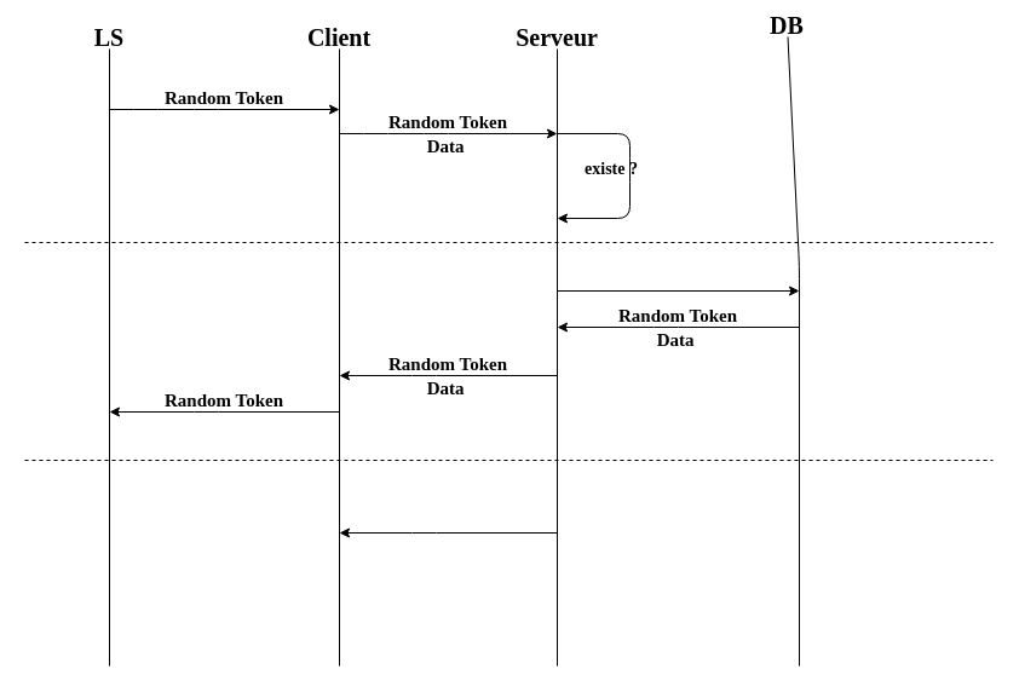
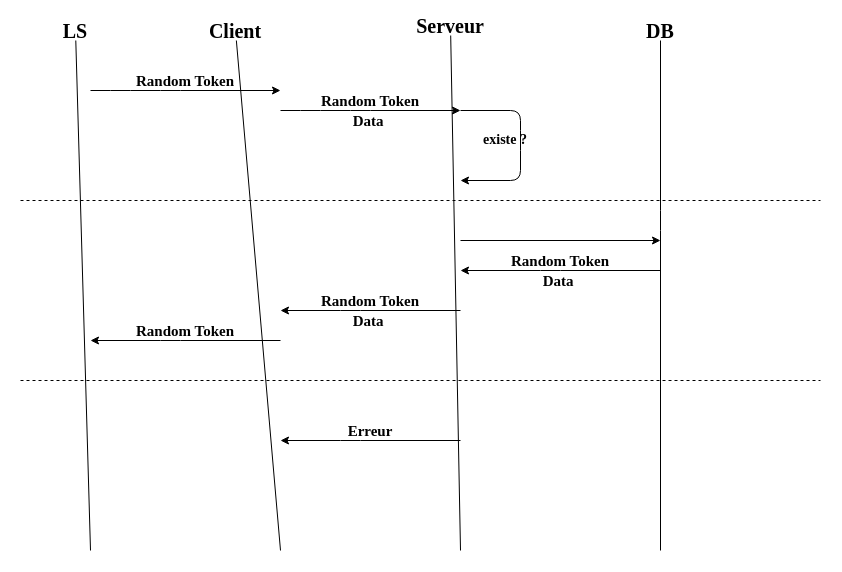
  <mxCell id="0" />
  <mxCell id="1" parent="0" />
  <mxCell id="2" value="" style="endArrow=none;html=1;" edge="1" parent="1" target="9"><mxGeometry width="50" height="50" relative="1" as="geometry"><mxPoint x="90" y="550" as="sourcePoint" /><mxPoint x="90" y="30" as="targetPoint" /></mxGeometry></mxCell>
  <mxCell id="3" value="" style="endArrow=none;html=1;" edge="1" parent="1" target="8"><mxGeometry width="50" height="50" relative="1" as="geometry"><mxPoint x="280" y="550" as="sourcePoint" /><mxPoint x="280" y="30" as="targetPoint" /></mxGeometry></mxCell>
  <mxCell id="4" value="" style="endArrow=none;html=1;" edge="1" parent="1" target="7"><mxGeometry width="50" height="50" relative="1" as="geometry"><mxPoint x="460" y="550" as="sourcePoint" /><mxPoint x="460" y="30" as="targetPoint" /></mxGeometry></mxCell>
  <mxCell id="5" value="" style="endArrow=none;html=1;" edge="1" parent="1" target="6"><mxGeometry width="50" height="50" relative="1" as="geometry"><mxPoint x="660" y="550" as="sourcePoint" /><mxPoint x="660" y="30" as="targetPoint" /><Array as="points"><mxPoint x="660" y="220" /></Array></mxGeometry></mxCell>
- <mxCell id="6" value="&lt;font style=&quot;font-size: 20px&quot; face=&quot;Comic Sans MS&quot;&gt;&lt;b&gt;DB&lt;/b&gt;&lt;/font&gt;" style="text;html=1;strokeColor=none;fillColor=none;align=center;verticalAlign=middle;whiteSpace=wrap;rounded=0;" vertex="1" parent="1"><mxGeometry x="630" y="10" width="40" height="20" as="geometry" /></mxCell>
- <mxCell id="7" value="&lt;b&gt;&lt;font face=&quot;Comic Sans MS&quot; style=&quot;font-size: 20px&quot;&gt;Serveur&lt;/font&gt;&lt;/b&gt;" style="text;html=1;strokeColor=none;fillColor=none;align=center;verticalAlign=middle;whiteSpace=wrap;rounded=0;" vertex="1" parent="1"><mxGeometry x="440" y="20" width="40" height="20" as="geometry" /></mxCell>
- <mxCell id="8" value="&lt;b&gt;&lt;font style=&quot;font-size: 20px&quot; face=&quot;Comic Sans MS&quot;&gt;Client&lt;/font&gt;&lt;/b&gt;" style="text;html=1;strokeColor=none;fillColor=none;align=center;verticalAlign=middle;whiteSpace=wrap;rounded=0;" vertex="1" parent="1"><mxGeometry x="260" y="20" width="40" height="20" as="geometry" /></mxCell>
- <mxCell id="9" value="&lt;b&gt;&lt;font style=&quot;font-size: 20px&quot; face=&quot;Comic Sans MS&quot;&gt;LS&lt;/font&gt;&lt;/b&gt;" style="text;html=1;strokeColor=none;fillColor=none;align=center;verticalAlign=middle;whiteSpace=wrap;rounded=0;" vertex="1" parent="1"><mxGeometry x="70" y="20" width="40" height="20" as="geometry" /></mxCell>
+ <mxCell id="6" value="&lt;font style=&quot;font-size: 20px&quot; face=&quot;Comic Sans MS&quot;&gt;&lt;b&gt;DB&lt;/b&gt;&lt;/font&gt;" style="text;html=1;strokeColor=none;fillColor=none;align=center;verticalAlign=middle;whiteSpace=wrap;rounded=0;" vertex="1" parent="1"><mxGeometry x="640" y="20" width="40" height="20" as="geometry" /></mxCell>
+ <mxCell id="7" value="&lt;b&gt;&lt;font face=&quot;Comic Sans MS&quot; style=&quot;font-size: 20px&quot;&gt;Serveur&lt;/font&gt;&lt;/b&gt;" style="text;html=1;strokeColor=none;fillColor=none;align=center;verticalAlign=middle;whiteSpace=wrap;rounded=0;" vertex="1" parent="1"><mxGeometry x="430" y="15" width="40" height="20" as="geometry" /></mxCell>
+ <mxCell id="8" value="&lt;b&gt;&lt;font style=&quot;font-size: 20px&quot; face=&quot;Comic Sans MS&quot;&gt;Client&lt;/font&gt;&lt;/b&gt;" style="text;html=1;strokeColor=none;fillColor=none;align=center;verticalAlign=middle;whiteSpace=wrap;rounded=0;" vertex="1" parent="1"><mxGeometry x="215" y="20" width="40" height="20" as="geometry" /></mxCell>
+ <mxCell id="9" value="&lt;b&gt;&lt;font style=&quot;font-size: 20px&quot; face=&quot;Comic Sans MS&quot;&gt;LS&lt;/font&gt;&lt;/b&gt;" style="text;html=1;strokeColor=none;fillColor=none;align=center;verticalAlign=middle;whiteSpace=wrap;rounded=0;" vertex="1" parent="1"><mxGeometry x="55" y="20" width="40" height="20" as="geometry" /></mxCell>
  <mxCell id="10" value="" style="endArrow=classic;html=1;" edge="1" parent="1"><mxGeometry width="50" height="50" relative="1" as="geometry"><mxPoint x="460" y="110" as="sourcePoint" /><mxPoint x="460" y="180" as="targetPoint" /><Array as="points"><mxPoint x="520" y="110" /><mxPoint x="520" y="140" /><mxPoint x="520" y="180" /></Array></mxGeometry></mxCell>
  <mxCell id="11" value="&lt;b&gt;&lt;font face=&quot;Comic Sans MS&quot; style=&quot;font-size: 14px&quot;&gt;existe ?&lt;/font&gt;&lt;/b&gt;" style="text;html=1;strokeColor=none;fillColor=none;align=center;verticalAlign=middle;whiteSpace=wrap;rounded=0;" vertex="1" parent="1"><mxGeometry x="475" y="130" width="60" height="20" as="geometry" /></mxCell>
  <mxCell id="12" value="" style="endArrow=none;dashed=1;html=1;" edge="1" parent="1"><mxGeometry width="50" height="50" relative="1" as="geometry"><mxPoint y="200" as="sourcePoint" x="20" /><mxPoint x="820" y="200" as="targetPoint" /></mxGeometry></mxCell>
  <mxCell id="13" value="" style="endArrow=classic;html=1;" edge="1" parent="1"><mxGeometry width="50" height="50" relative="1" as="geometry"><mxPoint x="460" y="240" as="sourcePoint" /><mxPoint x="660" y="240" as="targetPoint" /></mxGeometry></mxCell>
  <mxCell id="14" value="" style="endArrow=classic;html=1;" edge="1" parent="1"><mxGeometry width="50" height="50" relative="1" as="geometry"><mxPoint x="660" y="270" as="sourcePoint" /><mxPoint x="460" y="270" as="targetPoint" /><Array as="points"><mxPoint x="550" y="270" /></Array></mxGeometry></mxCell>
  <mxCell id="15" value="&lt;font style=&quot;font-size: 15px&quot; face=&quot;Comic Sans MS&quot;&gt;&lt;b&gt;Random Token&lt;/b&gt;&lt;/font&gt;" style="text;html=1;strokeColor=none;fillColor=none;align=center;verticalAlign=middle;whiteSpace=wrap;rounded=0;" vertex="1" parent="1"><mxGeometry x="505" y="250" width="110" height="20" as="geometry" /></mxCell>
  <mxCell id="16" value="" style="endArrow=classic;html=1;" edge="1" parent="1"><mxGeometry width="50" height="50" relative="1" as="geometry"><mxPoint x="460" y="310" as="sourcePoint" /><mxPoint x="280" y="310" as="targetPoint" /><Array as="points"><mxPoint x="350" y="310" /></Array></mxGeometry></mxCell>
  <mxCell id="17" value="&lt;font style=&quot;font-size: 15px&quot; face=&quot;Comic Sans MS&quot;&gt;&lt;b&gt;Random Token&lt;/b&gt;&lt;/font&gt;" style="text;html=1;strokeColor=none;fillColor=none;align=center;verticalAlign=middle;whiteSpace=wrap;rounded=0;" vertex="1" parent="1"><mxGeometry x="315" y="290" width="110" height="20" as="geometry" /></mxCell>
  <mxCell id="18" value="" style="endArrow=classic;html=1;" edge="1" parent="1"><mxGeometry width="50" height="50" relative="1" as="geometry"><mxPoint x="90" y="90" as="sourcePoint" /><mxPoint x="280" y="90" as="targetPoint" /><Array as="points"><mxPoint x="120" y="90" /><mxPoint x="170" y="90" /></Array></mxGeometry></mxCell>
  <mxCell id="19" value="&lt;font style=&quot;font-size: 15px&quot; face=&quot;Comic Sans MS&quot;&gt;&lt;b&gt;Random Token&lt;/b&gt;&lt;/font&gt;" style="text;html=1;strokeColor=none;fillColor=none;align=center;verticalAlign=middle;whiteSpace=wrap;rounded=0;" vertex="1" parent="1"><mxGeometry x="130" y="70" width="110" height="20" as="geometry" /></mxCell>
  <mxCell id="20" value="" style="endArrow=none;dashed=1;html=1;" edge="1" parent="1"><mxGeometry width="50" height="50" relative="1" as="geometry"><mxPoint y="380" as="sourcePoint" x="20" /><mxPoint x="820" y="380" as="targetPoint" /></mxGeometry></mxCell>
  <mxCell id="21" value="" style="endArrow=classic;html=1;" edge="1" parent="1"><mxGeometry width="50" height="50" relative="1" as="geometry"><mxPoint x="460" y="440" as="sourcePoint" /><mxPoint x="280" y="440" as="targetPoint" /><Array as="points"><mxPoint x="350" y="440" /></Array></mxGeometry></mxCell>
+ <mxCell id="22" value="&lt;font style=&quot;font-size: 15px&quot; face=&quot;Comic Sans MS&quot;&gt;&lt;b&gt;Erreur&lt;/b&gt;&lt;/font&gt;" style="text;html=1;strokeColor=none;fillColor=none;align=center;verticalAlign=middle;whiteSpace=wrap;rounded=0;" vertex="1" parent="1"><mxGeometry x="315" y="420" width="110" height="20" as="geometry" /></mxCell>
  <mxCell id="23" value="" style="endArrow=classic;html=1;" edge="1" parent="1"><mxGeometry width="50" height="50" relative="1" as="geometry"><mxPoint x="280" y="110" as="sourcePoint" /><mxPoint x="460" y="110" as="targetPoint" /><Array as="points"><mxPoint x="310" y="110" /><mxPoint x="360" y="110" /></Array></mxGeometry></mxCell>
  <mxCell id="24" value="&lt;font style=&quot;font-size: 15px&quot; face=&quot;Comic Sans MS&quot;&gt;&lt;b&gt;Random Token&lt;/b&gt;&lt;/font&gt;" style="text;html=1;strokeColor=none;fillColor=none;align=center;verticalAlign=middle;whiteSpace=wrap;rounded=0;" vertex="1" parent="1"><mxGeometry x="315" y="90" width="110" height="20" as="geometry" /></mxCell>
  <mxCell id="25" value="&lt;font face=&quot;Comic Sans MS&quot; size=&quot;1&quot;&gt;&lt;b style=&quot;font-size: 15px&quot;&gt;Data&amp;nbsp;&lt;/b&gt;&lt;/font&gt;" style="text;html=1;strokeColor=none;fillColor=none;align=center;verticalAlign=middle;whiteSpace=wrap;rounded=0;" vertex="1" parent="1"><mxGeometry x="540" y="270" width="40" height="20" as="geometry" /></mxCell>
  <mxCell id="26" value="" style="endArrow=classic;html=1;" edge="1" parent="1"><mxGeometry width="50" height="50" relative="1" as="geometry"><mxPoint x="280" y="340" as="sourcePoint" /><mxPoint x="90" y="340" as="targetPoint" /><Array as="points"><mxPoint x="170" y="340" /></Array></mxGeometry></mxCell>
  <mxCell id="27" value="&lt;font style=&quot;font-size: 15px&quot; face=&quot;Comic Sans MS&quot;&gt;&lt;b&gt;Random Token&lt;/b&gt;&lt;/font&gt;" style="text;html=1;strokeColor=none;fillColor=none;align=center;verticalAlign=middle;whiteSpace=wrap;rounded=0;" vertex="1" parent="1"><mxGeometry x="130" y="320" width="110" height="20" as="geometry" /></mxCell>
  <mxCell id="28" value="&lt;font face=&quot;Comic Sans MS&quot; size=&quot;1&quot;&gt;&lt;b style=&quot;font-size: 15px&quot;&gt;Data&amp;nbsp;&lt;/b&gt;&lt;/font&gt;" style="text;html=1;strokeColor=none;fillColor=none;align=center;verticalAlign=middle;whiteSpace=wrap;rounded=0;" vertex="1" parent="1"><mxGeometry x="350" y="310" width="40" height="20" as="geometry" /></mxCell>
  <mxCell id="29" value="&lt;font face=&quot;Comic Sans MS&quot; size=&quot;1&quot;&gt;&lt;b style=&quot;font-size: 15px&quot;&gt;Data&amp;nbsp;&lt;/b&gt;&lt;/font&gt;" style="text;html=1;strokeColor=none;fillColor=none;align=center;verticalAlign=middle;whiteSpace=wrap;rounded=0;" vertex="1" parent="1"><mxGeometry x="350" y="110" width="40" height="20" as="geometry" /></mxCell>
